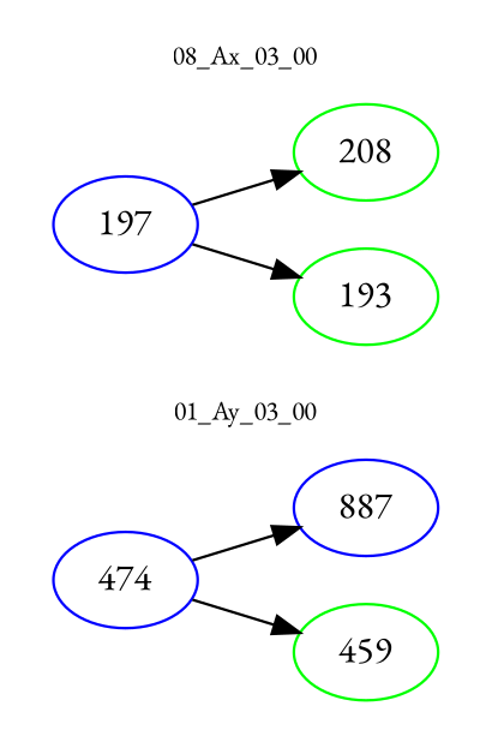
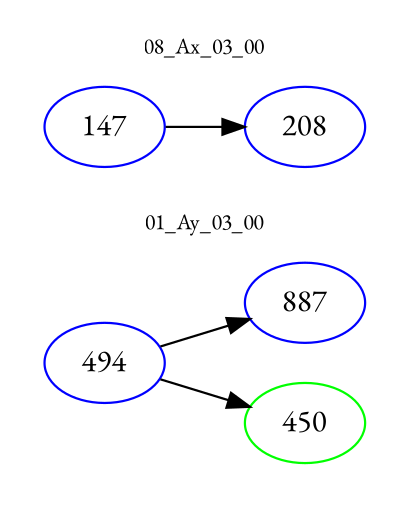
  digraph {
    fontname="EB Garamond"
    rankdir=LR
    node [color=blue fontname="EB Garamond"]
    edge [color=black fontname="EB Garamond"]
-   n1 [label=474]
-   n2 [color=green label=459]
+   n1 [label=494]
+   n2 [color=green label=450]
    n3 [label=887]
-   n4 [label=197]
-   n5 [color=green label=193]
-   n6 [color=green label=208]
+   n4 [label=147]
+   n6 [label=208]
    subgraph cluster_1 {
      color=white
      fontsize=10
      label="01_Ay_03_00"
      n1
      n2
      n3
    }
    subgraph cluster_2 {
      color=white
      fontsize=10
      label="08_Ax_03_00"
      n4
-     n5
      n6
    }
    n1 -> n2
    n1 -> n3
-   n4 -> n5
    n4 -> n6
  }
